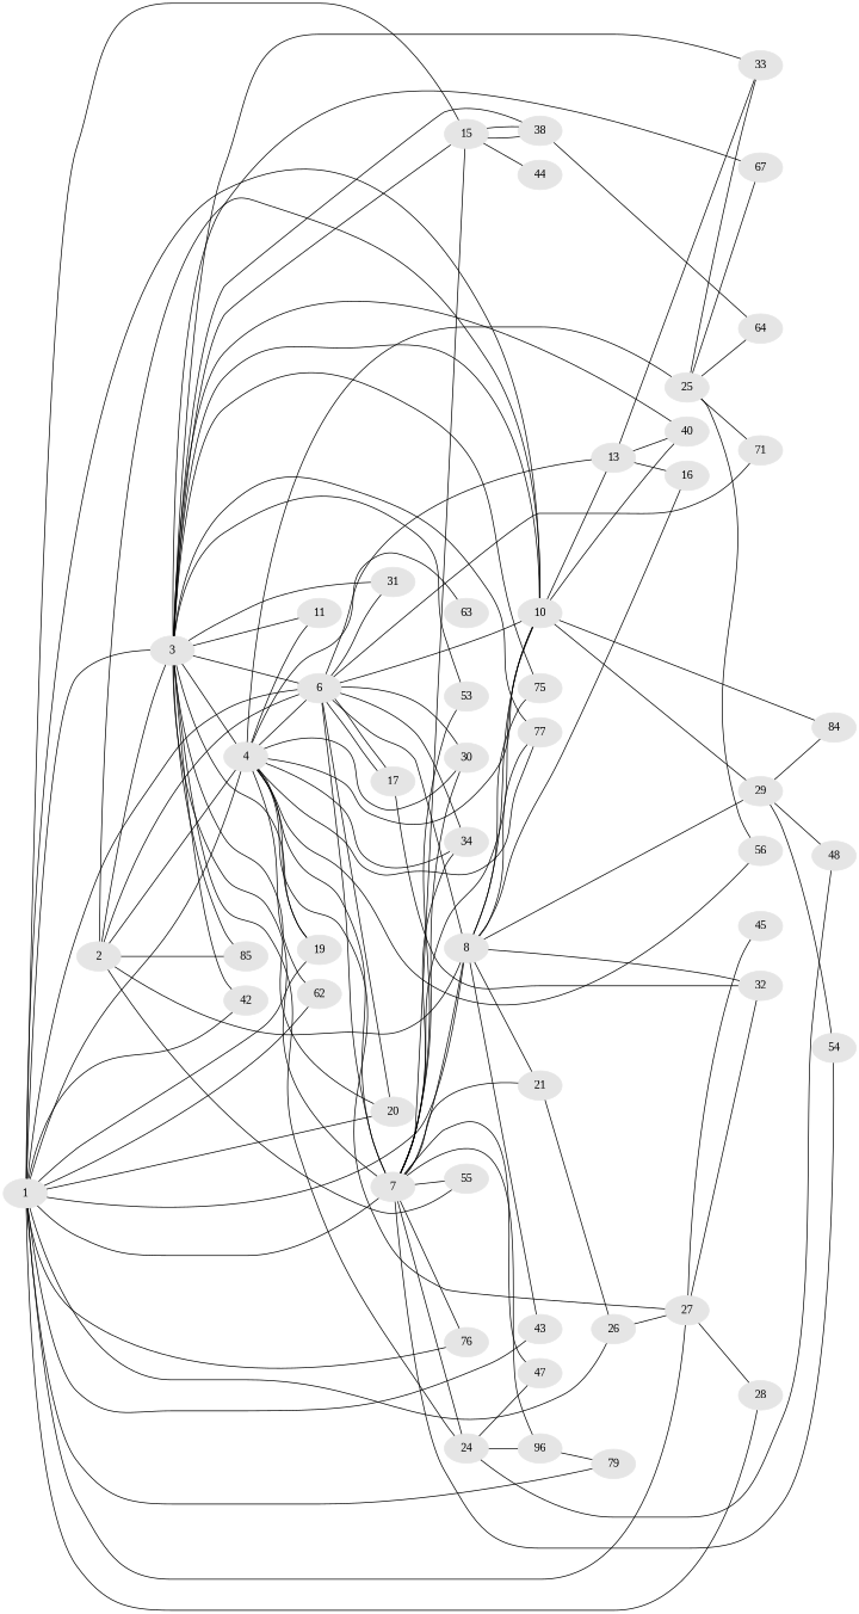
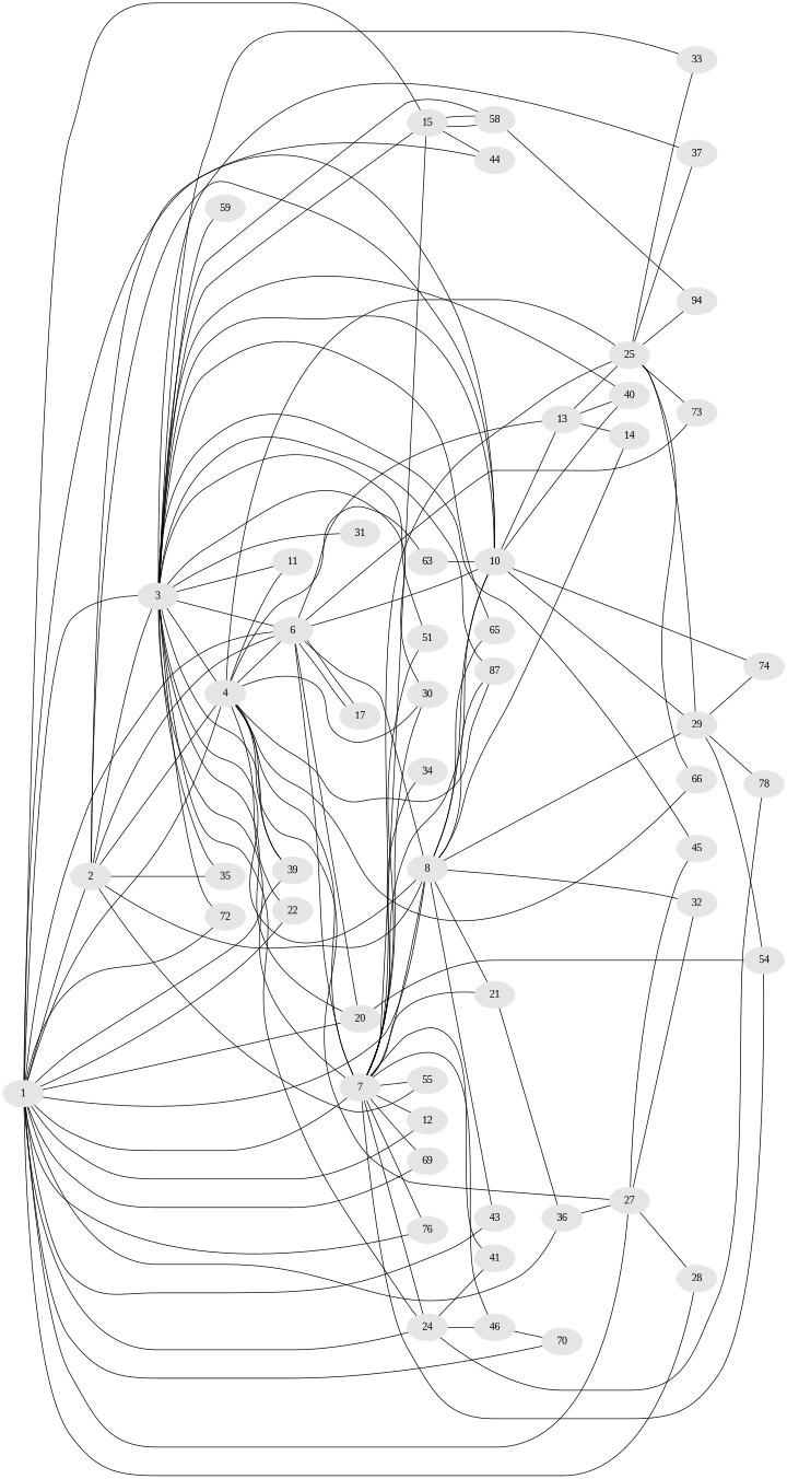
  graph {
    fontname="Liberation Serif"
    rankdir=LR
    node [color=gray90 fontname="Liberation Serif" style=filled]
    edge [fontname="Liberation Serif"]
    1 [super="+5"]
    2 [super="+21"]
    3 [super="+58"]
    4 [super="+18"]
    6 [super="+23"]
    7 [super="+36"]
    8 [super="+9"]
    10 [super="+61"]
+   12
    15 [super="+65"]
    20 [super="+52"]
    24 [super="+68"]
-   26
+   26 [label=36]
    27 [super="+53"]
    28
    43
-   62
-   72 [label=42]
+   62 [label=22]
+   69
+   72
    76
-   79
-   19
-   35 [label=85]
+   79 [label=70]
+   19 [label=39]
+   35
    44
    55
    11
    31
    33
-   38 [super="+57"]
+   38 [super="+57" label=58]
    40 [super="+42"]
    45
-   51 [label=53]
-   67
-   75
-   77
+   51
+   59
+   67 [label=37]
+   75 [label=65]
+   77 [label=87]
    63
    25 [super="+41"]
    30 [super="+78"]
    34 [super="+70"]
-   56
+   56 [label=66]
    13
    17 [super="+60"]
-   71
+   71 [label=73]
    n45 [label=21]
-   46 [label=96]
-   47
+   46
+   47 [label=41]
    54 [super="+73"]
-   14 [label=16]
+   14
    29 [super="+37"]
    32
-   74 [label=84]
-   48
-   64
+   74
+   48 [label=78]
+   64 [label=94]
+   1 -- 2 [weight=3]
    1 -- 3 [weight=2]
    1 -- 4 [weight=2]
    1 -- 6 [weight=2]
    1 -- 7 [weight=2]
    1 -- 8 [weight=4]
    1 -- 10 [weight=2]
+   1 -- 12
    1 -- 15
    1 -- 20
+   1 -- 24
    1 -- 26
    1 -- 27
    1 -- 28
    1 -- 43
    1 -- 62
+   1 -- 69
    1 -- 72
    1 -- 76
    1 -- 79
    1 -- 19
    2 -- 3
    2 -- 4
    2 -- 6
    2 -- 8 [weight=2]
    2 -- 10 [weight=2]
    2 -- 35
+   2 -- 44
    2 -- 55
    3 -- 4
    3 -- 6 [weight=2]
    3 -- 7 [weight=2]
+   3 -- 8 [weight=2]
    3 -- 10
    3 -- 15
    3 -- 20
    3 -- 24
    3 -- 72
    3 -- 19
    3 -- 35
    3 -- 11
    3 -- 31
    3 -- 33
    3 -- 38
    3 -- 40
+   3 -- 45
    3 -- 51
+   3 -- 59
    3 -- 67
    3 -- 75
    3 -- 77
    4 -- 6
    4 -- 7
-   4 -- 10 [weight=2]
+   63 -- 10 [weight=2]
    4 -- 27
    4 -- 62
    4 -- 19
    4 -- 11
    4 -- 77 [weight=2]
    4 -- 63
    4 -- 25
    4 -- 30
-   4 -- 34
    4 -- 56
    6 -- 7
    6 -- 8 [weight=3]
    6 -- 10
    6 -- 20
-   6 -- 31
-   6 -- 30
-   6 -- 34
+   3 -- 30
    6 -- 13
    6 -- 17
    6 -- 17
    6 -- 71
    7 -- 8 [weight=2]
    7 -- 10
+   7 -- 12
    7 -- 15
    7 -- 24
+   7 -- 69
    7 -- 76
    7 -- 55
    7 -- 51
+   7 -- 25
    7 -- 30
    7 -- 34
    7 -- n45
    7 -- 46
    7 -- 47
    7 -- 54
    8 -- 10 [weight=2]
    8 -- 43
    8 -- 75
    8 -- 77
    8 -- n45
    8 -- 14
    8 -- 29
    8 -- 32
    10 -- 40
    10 -- 13
    10 -- 29
    10 -- 74
    15 -- 44
    15 -- 38
    15 -- 38
+   20 -- 54
    24 -- 46
    24 -- 47
    24 -- 48
    26 -- 27
    27 -- 28
    27 -- 45
    27 -- 32
    38 -- 64
    25 -- 33
    25 -- 67
    25 -- 56
    25 -- 71
+   25 -- 29
    25 -- 64
    13 -- 40
-   13 -- 33
+   13 -- 25
    13 -- 14
-   17 -- 32
    n45 -- 26
    46 -- 79
    29 -- 54
    29 -- 74
    29 -- 48
  }
